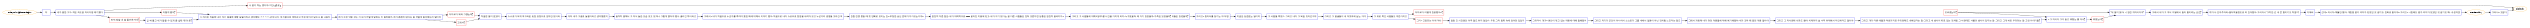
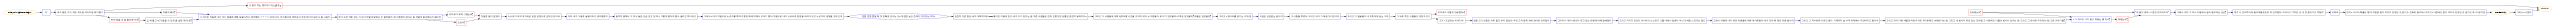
  digraph {
    fontname="Patrick Hand"
    rankdir=LR
    node [color=blue fontname="Patrick Hand" shape=box]
    edge [fontname="Patrick Hand"]
    "QuincyAmirNightmares begins." [color=orange shape=""]
    n2 [label="야"]
    n3 [label="네가 말한 그거. 작은 속도광 자식이랑 얘기했다"]
    n4 [color=red label="어떻게 됐어?"]
    n5 [color=red label="와우. 정말 내 말 들어준거야?"]
    n6 [color=red label="나 뭔가 하는 중이야, 미안. [종료.]"]
    n7 [label="그 자식은 처음에 내가 자기 얼굴에 죽빵 날릴거라고 생각했대 ㅋㅋㅋㅋ 근데 내가 걔 지붕으로 데려갔고 우린 앉아서 담소나 좀 나눴지"]
    n8 [label="입 싸 물고 내가 말할 수 있게 좀 냅둬 줘라, 응?"]
    "Chat ends." [color=orange shape=""]
    n10 [label="걔가 그런 악몽 꾸는 거 내가 어떻게 알았는 지 알려줬어. 걔가 괜찮지 않다는 걸 어떻게 알아챘는지 말이야"]
    n11 [color=red label="그래서?"]
    n12 [color=red label="아미르가 뭐라 그랬는데?"]
    n13 [label="처음엔 말이 없었어"]
    n14 [label="스스로가 되게 부끄러운 듯한 표정으로 앉아만 있더라"]
    n15 [label="아마 내가 그걸로 놀릴거라고 생각했겠지"]
    n16 [label="솔직히 말해서 그 자식 놀란 모습 보고 있자니, 그렇게 했어야 했나 끌리긴 하더라고"]
    n17 [label="그래서... 내가 처음으로 누군가를 죽여야 했던 때에 대해서 이야기 했어. 처음으로 내가 스코프로 현장을 내려다 보고 누군가의 생명을 앗아간 때"]
-   n18 [label="한참 전쟁 중일 때 첫 번째로 보이는 건... 무장한 낯선 존재가 다가오는거야..."]
+   n18 [label="한참 전쟁 중일 때 첫 번째로 보이는 건... 무장한 낯선 존재가 다가오는거야..." shape=ellipse]
    n19 [label="완전히 다른 점은, 네가 대략적으로 274m 떨어진 지붕에 있고, 네가 거기 있다는 걸 다른 사람들은 전혀 모른다면 상황은 완전히 달라지지..."]
    n20 [label="그리고 그 사람들에 대해 *생각*할 시간을 가지게 되지. 누구였을까, 왜 거기 있었을까. 가족은 있었을까? 애들은 있었을까?"]
    n21 [label="그리고... 방아쇠를 당기는 거야. 탕"]
    n22 [label="지금은 상관없는 일이야"]
    n23 [label="그 사람들 죽었어, 그리고 내가 그 목숨 앗아간거야"]
    n24 [label="그리고 그 얼굴들이 내 머릿속에 남는 거야"]
    n25 [label="그 뒤로 죽인 사람들도 마찬가지고"]
    n26 [color=red label="아미르가 어떻게 반응했어...?"]
    n27 [color=red label="그거... 고양되는 이야기네."]
-   n28 [label="엄청 긴 시간동안 아무 말도 하지 않았어. 우린 그저 침묵 속에 앉아만 있었지"]
+   n28 [label="엄청 긴 시간동안 아무 말도 하지 않았어. 우린 그저 침묵 속에 앉아만 안아줬어"]
    n29 [label="그러더니 걔가... 본인이 겪고 있는 악몽에 대해 말해줬어"]
    n30 [label="그리고 자기가 군인이 아니여서 스스로가 그룹 내에서 일원이 아닌 것처럼 느낀다는 점도"]
    n31 [label="그래서 걔한테 내가 겪던 악몽들에 대해 얘기해줬어. 내가 꼬마 때 꿨던 악몽 말이야"]
    n32 [label="그리고 그 자식한테 사과도 했어. 이제까지 널 너무 하대해서 미안하다고 말이야"]
    n33 [label="그리고 걔가 다른 애들과 마찬가지로 우리한테도 속해있다는 점, 그리고 내 방식이 따로 있는 것처럼 그 너한테도 나름의 방식이 있다는 점, 그리고 그게 바로 우리라는 점, 그런 이야기들?"]
    n34 [label="... 그 자식이 그거 듣고 뭐랬는 줄 아냐?"]
    n35 [color=red label="뭐랬는데?"]
    n36 [label="\"네 말이 맞아. 너 완전 개자식이야\""]
    n37 [color=red label="모르겠는데?"]
    n38 [label="그래서 내가 그 자식 지붕에서 밀어 벌이려는 순간?"]
    n39 [label="걔가 나 안아주더라. 빌어먹을정도로 꼭 안아줬어. 그러더니 '그치만 넌 내 큰 형이기도 하잖아'"]
    n40 [label="이뭐씨"]
    n41 [label="근데... 아니다. 해볼만 했어. 걔한텐 뭔가 의미가 있었던 것 같기도, 진짜로 말이야... 그리고... 나한테도 뭔가 의미가 있었던 것 같기도 해. 내 생각엔"]
    n42 [color=orange label="+20 Chemistry" shape=""]
    n43 [label="그러니... 고맙다"]
    "QuincyAmirNightmares begins." -> n2
    n2 -> n3
    n3 -> n4
    n3 -> n5
    n3 -> n6
    n4 -> n7
    n5 -> n8
    n6 -> "Chat ends."
    n7 -> n10
    n8 -> n7
    n10 -> n11
    n10 -> n12
    n11 -> n13
    n12 -> n13
    n13 -> n14
    n14 -> n15
    n15 -> n16
    n16 -> n17
    n17 -> n18
    n18 -> n19
    n19 -> n20
    n20 -> n21
    n21 -> n22
    n22 -> n23
    n23 -> n24
    n24 -> n25
    n25 -> n26
    n25 -> n27
    n27 -> n28
    n28 -> n29
    n29 -> n30
    n30 -> n31
    n31 -> n32
    n32 -> n33
    n33 -> n34
    n34 -> n35
    n35 -> n36
    n36 -> n38
    n37 -> n34
    n37 -> n36
    n38 -> n39
    n39 -> n40
    n40 -> n41
    n41 -> n42
    n42 -> n43
    n43 -> "Chat ends."
  }
